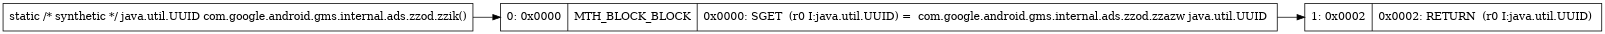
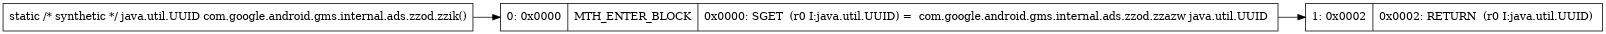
  digraph {
    rankdir=LR
    node [shape=record]
-   n1 [label="{0\:\ 0x0000|MTH_BLOCK_BLOCK\l|0x0000: SGET  (r0 I:java.util.UUID) =  com.google.android.gms.internal.ads.zzod.zzazw java.util.UUID \l}"]
+   n1 [label="{0\:\ 0x0000|MTH_ENTER_BLOCK\l|0x0000: SGET  (r0 I:java.util.UUID) =  com.google.android.gms.internal.ads.zzod.zzazw java.util.UUID \l}"]
    n2 [label="{1\:\ 0x0002|0x0002: RETURN  (r0 I:java.util.UUID) \l}"]
    n3 [label="{static \/* synthetic *\/ java.util.UUID com.google.android.gms.internal.ads.zzod.zzik() }"]
    n1 -> n2
    n3 -> n1
  }
